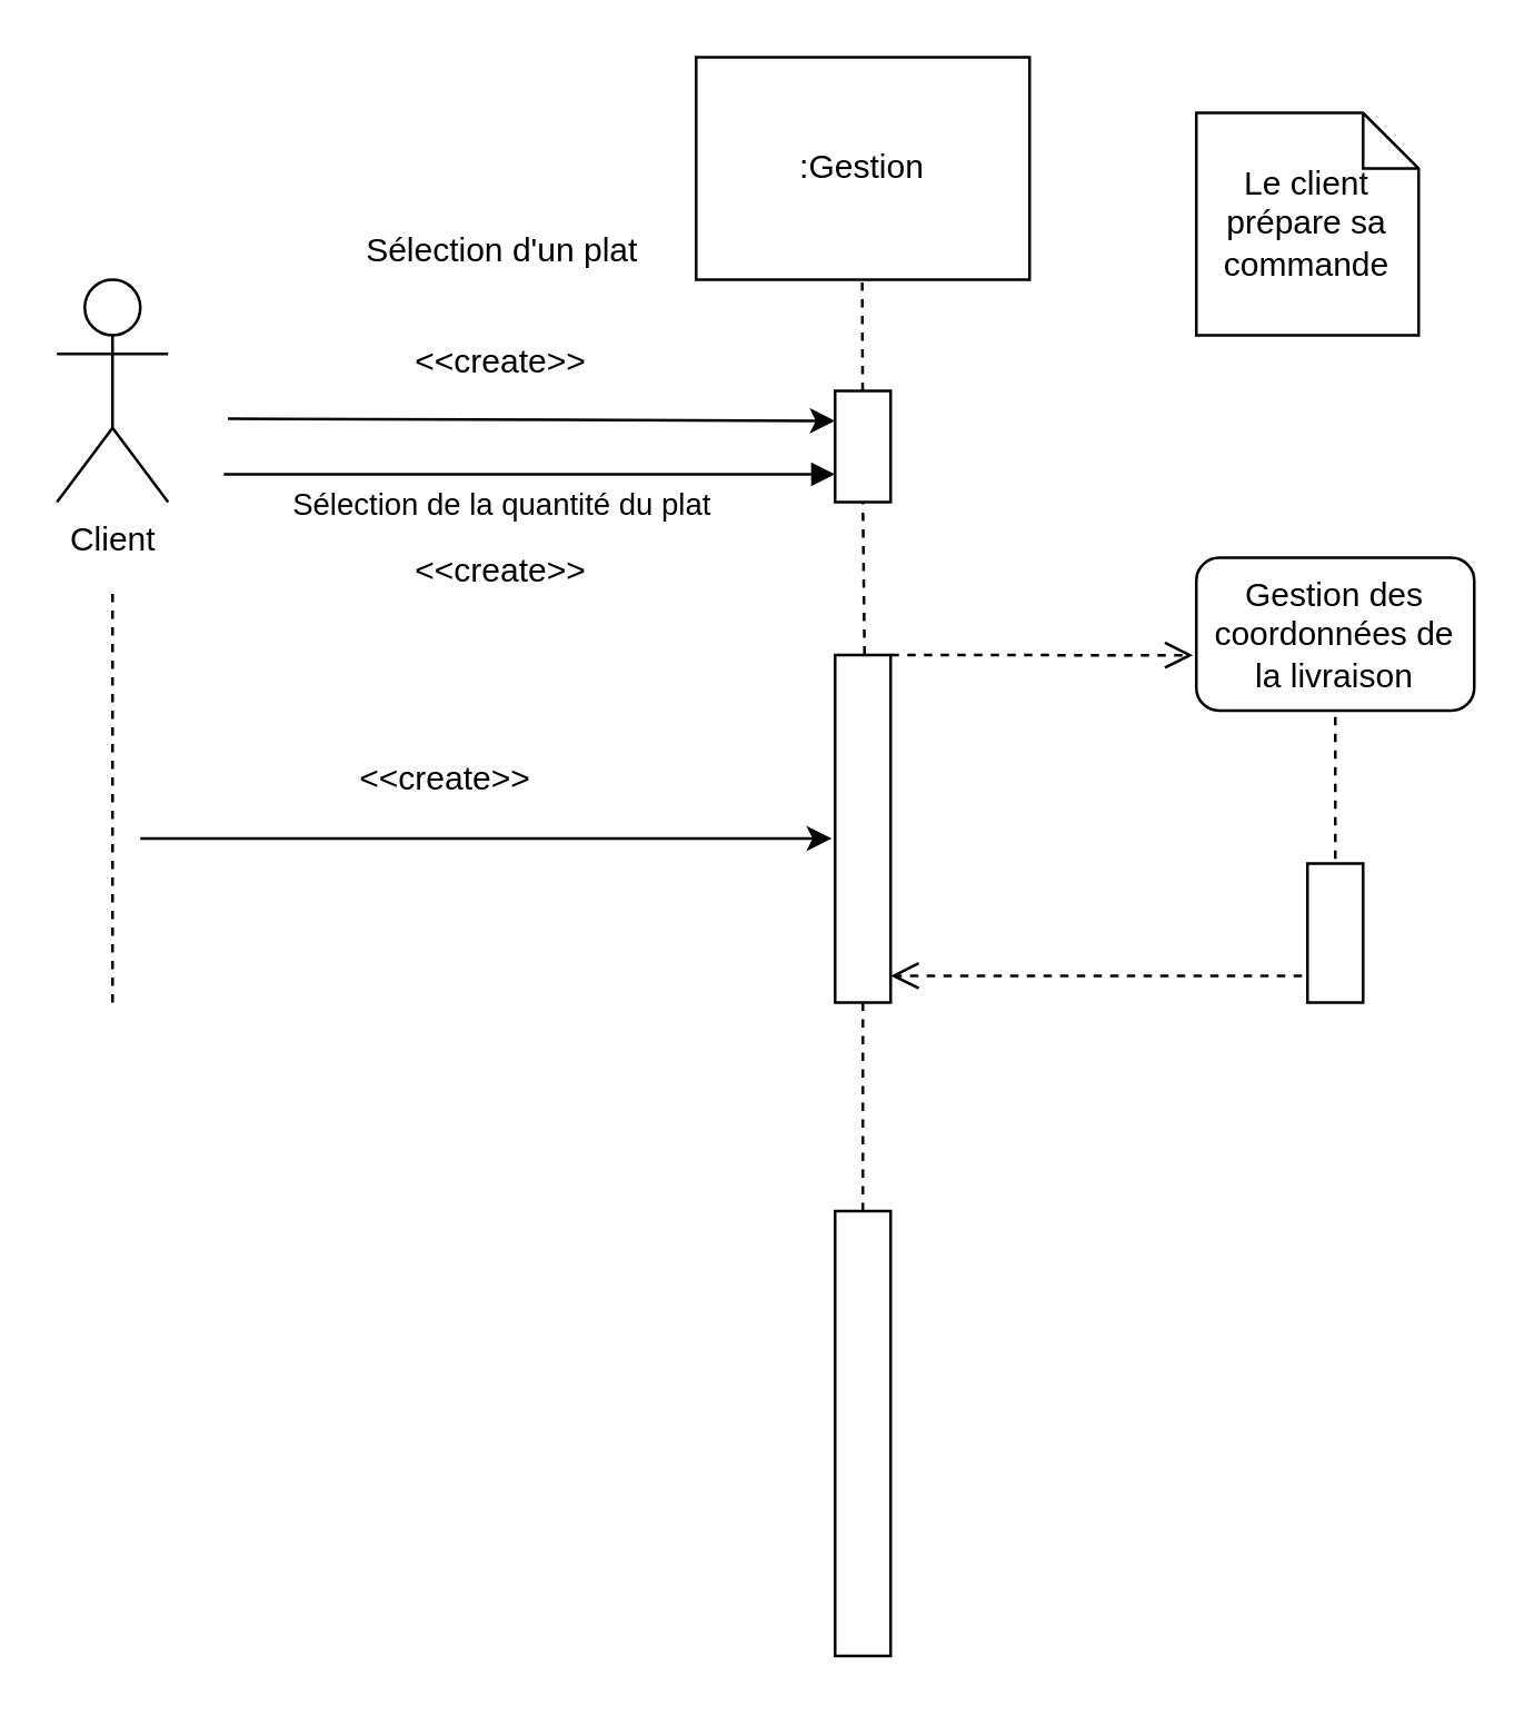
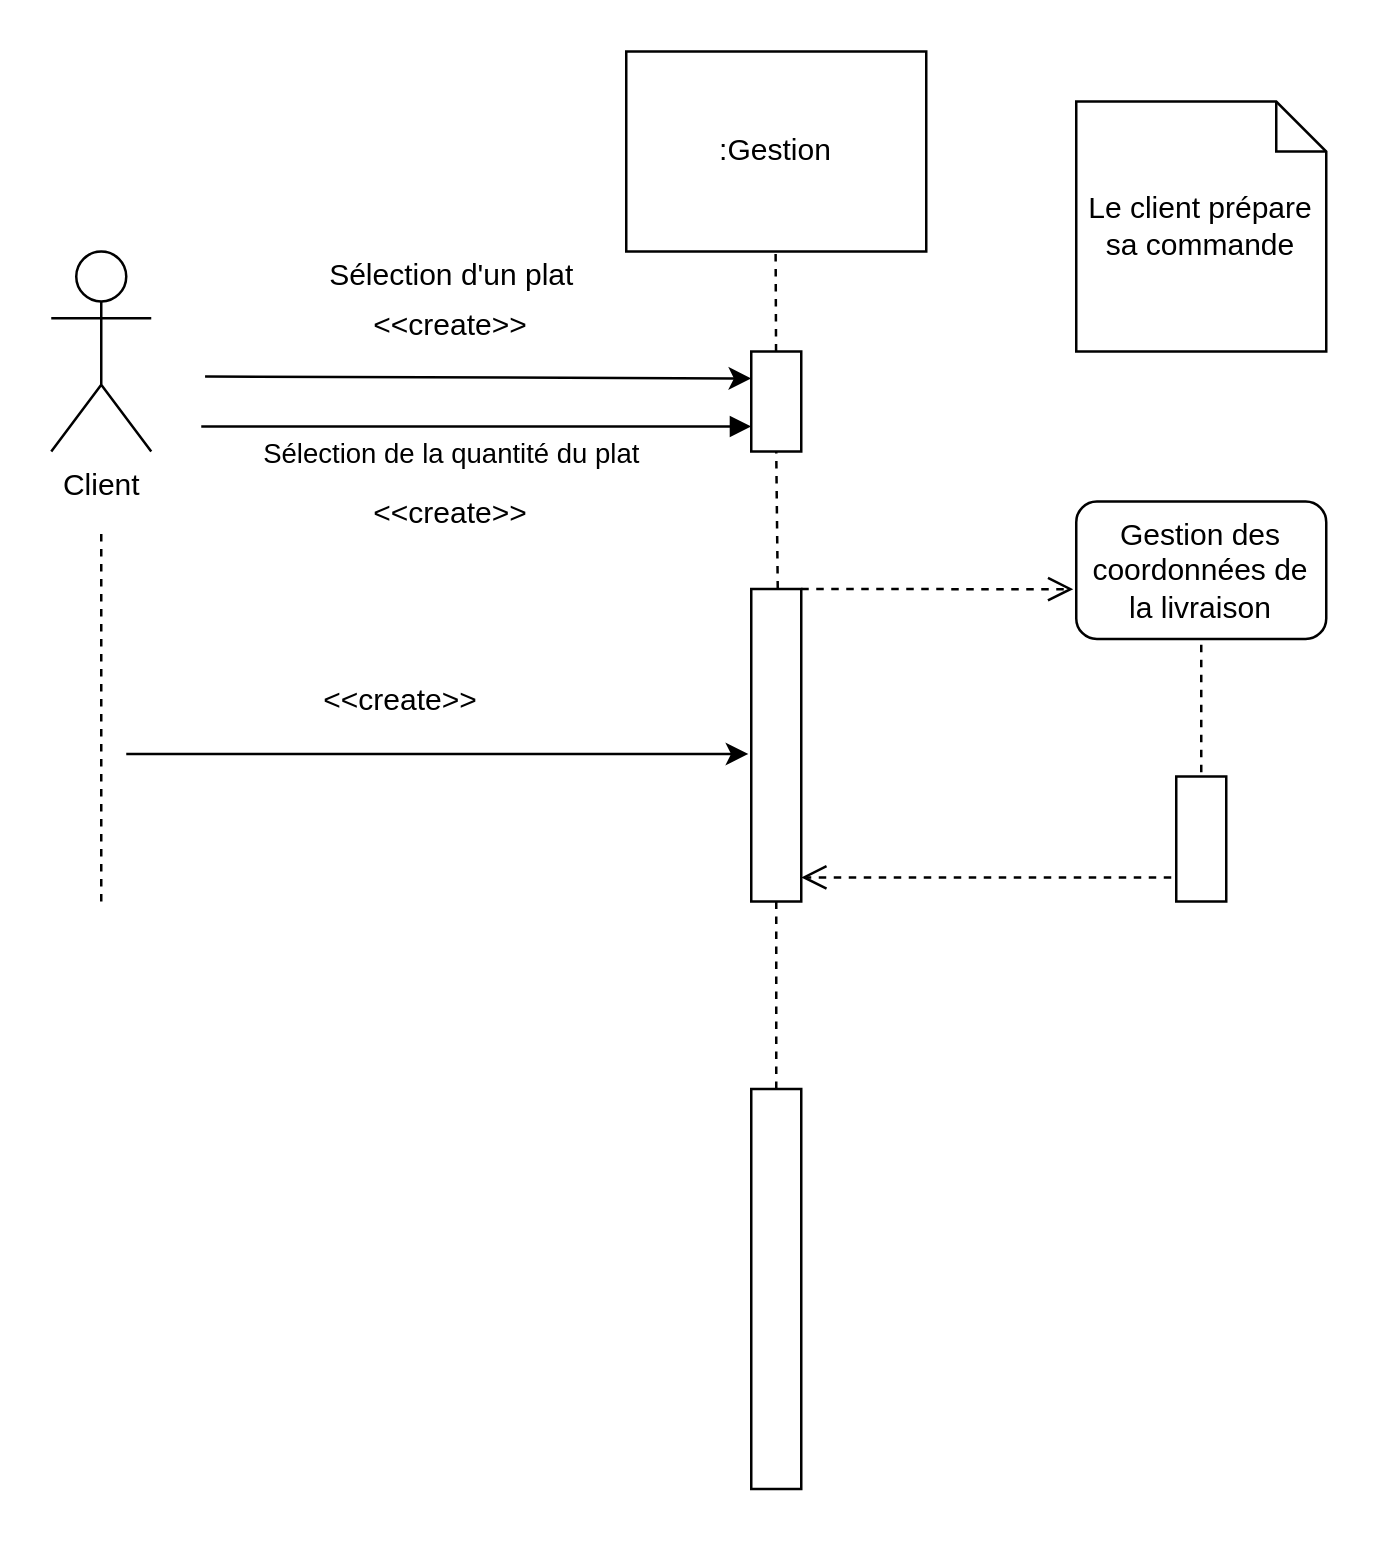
  <mxCell id="0" />
  <mxCell id="1" parent="0" />
  <mxCell id="2" value="&lt;div&gt;Client&lt;/div&gt;" style="shape=umlActor;verticalLabelPosition=bottom;verticalAlign=top;html=1;" vertex="1" parent="1"><mxGeometry x="20" y="100" width="40" height="80" as="geometry" /></mxCell>
  <mxCell id="3" value=":Gestion" style="rounded=0;whiteSpace=wrap;html=1;" vertex="1" parent="1"><mxGeometry x="250" y="20" width="120" height="80" as="geometry" /></mxCell>
  <mxCell id="4" value="" style="endArrow=none;dashed=1;html=1;entryX=0.5;entryY=1;entryDx=0;entryDy=0;startArrow=none;" edge="1" parent="1" source="5"><mxGeometry width="50" height="50" relative="1" as="geometry"><mxPoint x="310.25" y="180" as="sourcePoint" /><mxPoint x="309.75" y="100" as="targetPoint" /></mxGeometry></mxCell>
  <mxCell id="5" value="" style="rounded=0;whiteSpace=wrap;html=1;" vertex="1" parent="1"><mxGeometry x="300" y="140" width="20" height="40" as="geometry" /></mxCell>
  <mxCell id="6" value="" style="endArrow=none;dashed=1;html=1;entryX=0.5;entryY=1;entryDx=0;entryDy=0;exitX=0.52;exitY=0.493;exitDx=0;exitDy=0;exitPerimeter=0;" edge="1" parent="1" target="5"><mxGeometry width="50" height="50" relative="1" as="geometry"><mxPoint x="310.6" y="234.79" as="sourcePoint" /><mxPoint x="309.75" y="100" as="targetPoint" /></mxGeometry></mxCell>
  <mxCell id="7" value="&amp;lt;&amp;lt;create&amp;gt;&amp;gt;" style="text;html=1;strokeColor=none;fillColor=none;align=center;verticalAlign=middle;whiteSpace=wrap;rounded=0;" vertex="1" parent="1"><mxGeometry x="160" y="120" width="40" height="20" as="geometry" /></mxCell>
  <mxCell id="8" value="&lt;span style=&quot;color: rgba(0 , 0 , 0 , 0) ; font-family: monospace ; font-size: 0px&quot;&gt;%3CmxGraphModel%3E%3Croot%3E%3CmxCell%20id%3D%220%22%2F%3E%3CmxCell%20id%3D%221%22%20parent%3D%220%22%2F%3E%3CmxCell%20id%3D%222%22%20value%3D%22%26amp%3Blt%3B%26amp%3Blt%3Bcreate%26amp%3Bgt%3B%26amp%3Bgt%3B%22%20style%3D%22text%3Bhtml%3D1%3BstrokeColor%3Dnone%3BfillColor%3Dnone%3Balign%3Dcenter%3BverticalAlign%3Dmiddle%3BwhiteSpace%3Dwrap%3Brounded%3D0%3B%22%20vertex%3D%221%22%20parent%3D%221%22%3E%3CmxGeometry%20x%3D%22270%22%20y%3D%22860%22%20width%3D%2240%22%20height%3D%2220%22%20as%3D%22geometry%22%2F%3E%3C%2FmxCell%3E%3C%2Froot%3E%3C%2FmxGraphModel%3E&lt;/span&gt;" style="text;html=1;align=center;verticalAlign=middle;resizable=0;points=[];autosize=1;strokeColor=none;fillColor=none;" vertex="1" parent="1"><mxGeometry x="150" y="180" width="20" height="20" as="geometry" /></mxCell>
- <mxCell id="9" value="Sélection d'un plat" style="text;html=1;align=center;verticalAlign=middle;resizable=0;points=[];autosize=1;strokeColor=none;fillColor=none;" vertex="1" parent="1"><mxGeometry x="125" y="80" width="110" height="20" as="geometry" /></mxCell>
+ <mxCell id="9" value="Sélection d'un plat" style="text;html=1;align=center;verticalAlign=middle;resizable=0;points=[];autosize=1;strokeColor=none;fillColor=none;" vertex="1" parent="1"><mxGeometry x="125" y="100" width="110" height="20" as="geometry" /></mxCell>
  <mxCell id="10" value="" style="rounded=0;whiteSpace=wrap;html=1;" vertex="1" parent="1"><mxGeometry x="300" y="235" width="20" height="125" as="geometry" /></mxCell>
  <mxCell id="11" value="" style="endArrow=none;dashed=1;html=1;entryX=0.5;entryY=1;entryDx=0;entryDy=0;exitX=0.5;exitY=0;exitDx=0;exitDy=0;" edge="1" parent="1" source="13" target="10"><mxGeometry width="50" height="50" relative="1" as="geometry"><mxPoint x="310.6" y="329.79" as="sourcePoint" /><mxPoint x="309.75" y="195" as="targetPoint" /></mxGeometry></mxCell>
- <mxCell id="12" value="Le client prépare sa commande" style="shape=note;size=20;whiteSpace=wrap;html=1;" vertex="1" parent="1"><mxGeometry x="430" y="40" width="80" height="80" as="geometry" /></mxCell>
+ <mxCell id="12" value="Le client prépare sa commande" style="shape=note;size=20;whiteSpace=wrap;html=1;" vertex="1" parent="1"><mxGeometry x="430" y="40" width="100" height="100" as="geometry" /></mxCell>
  <mxCell id="13" value="" style="rounded=0;whiteSpace=wrap;html=1;" vertex="1" parent="1"><mxGeometry x="300" y="435" width="20" height="160" as="geometry" /></mxCell>
  <mxCell id="14" value="" style="rounded=0;whiteSpace=wrap;html=1;" vertex="1" parent="1"><mxGeometry x="470" y="310" width="20" height="50" as="geometry" /></mxCell>
  <mxCell id="15" value="" style="endArrow=none;dashed=1;html=1;entryX=0.5;entryY=1;entryDx=0;entryDy=0;exitX=0.5;exitY=-0.034;exitDx=0;exitDy=0;exitPerimeter=0;" edge="1" parent="1" source="14" target="16"><mxGeometry width="50" height="50" relative="1" as="geometry"><mxPoint x="470" y="285" as="sourcePoint" /><mxPoint x="479.7" y="220.21" as="targetPoint" /></mxGeometry></mxCell>
  <mxCell id="16" value="Gestion des coordonnées de la livraison" style="rounded=1;whiteSpace=wrap;html=1;" vertex="1" parent="1"><mxGeometry x="430" y="200" width="100" height="55" as="geometry" /></mxCell>
  <mxCell id="17" value="" style="html=1;verticalAlign=bottom;endArrow=open;dashed=1;endSize=8;rounded=0;entryX=1;entryY=0.923;entryDx=0;entryDy=0;exitX=-0.1;exitY=0.808;exitDx=0;exitDy=0;exitPerimeter=0;entryPerimeter=0;" edge="1" parent="1" source="14" target="10"><mxGeometry relative="1" as="geometry"><mxPoint x="460" y="335" as="sourcePoint" /><mxPoint x="340" y="335" as="targetPoint" /></mxGeometry></mxCell>
  <mxCell id="18" value="" style="html=1;verticalAlign=bottom;endArrow=open;dashed=1;endSize=8;rounded=0;entryX=-0.012;entryY=0.638;entryDx=0;entryDy=0;exitX=1;exitY=0;exitDx=0;exitDy=0;entryPerimeter=0;" edge="1" parent="1" source="10" target="16"><mxGeometry relative="1" as="geometry"><mxPoint x="340" y="235" as="sourcePoint" /><mxPoint x="390" y="235" as="targetPoint" /></mxGeometry></mxCell>
  <mxCell id="19" value="&lt;span style=&quot;color: rgba(0 , 0 , 0 , 0) ; font-family: monospace ; font-size: 0px&quot;&gt;%3CmxGraphModel%3E%3Croot%3E%3CmxCell%20id%3D%220%22%2F%3E%3CmxCell%20id%3D%221%22%20parent%3D%220%22%2F%3E%3CmxCell%20id%3D%222%22%20value%3D%22%26amp%3Blt%3B%26amp%3Blt%3Bcreate%26amp%3Bgt%3B%26amp%3Bgt%3B%22%20style%3D%22text%3Bhtml%3D1%3BstrokeColor%3Dnone%3BfillColor%3Dnone%3Balign%3Dcenter%3BverticalAlign%3Dmiddle%3BwhiteSpace%3Dwrap%3Brounded%3D0%3B%22%20vertex%3D%221%22%20parent%3D%221%22%3E%3CmxGeometry%20x%3D%22270%22%20y%3D%22860%22%20width%3D%2240%22%20height%3D%2220%22%20as%3D%22geometry%22%2F%3E%3C%2FmxCell%3E%3C%2Froot%3E%3C%2FmxGraphModel%3E&lt;/span&gt;" style="text;html=1;align=center;verticalAlign=middle;resizable=0;points=[];autosize=1;strokeColor=none;fillColor=none;" vertex="1" parent="1"><mxGeometry x="70" y="230" width="20" height="20" as="geometry" /></mxCell>
  <mxCell id="20" value="" style="endArrow=classic;html=1;entryX=0;entryY=0;entryDx=0;entryDy=0;exitX=1.076;exitY=0.115;exitDx=0;exitDy=0;exitPerimeter=0;" edge="1" parent="1"><mxGeometry width="50" height="50" relative="1" as="geometry"><mxPoint x="81.52" y="150" as="sourcePoint" /><mxPoint x="300" y="150.8" as="targetPoint" /></mxGeometry></mxCell>
  <mxCell id="21" value="Sélection de la quantité du plat" style="html=1;verticalAlign=bottom;endArrow=block;rounded=0;entryX=0;entryY=0.75;entryDx=0;entryDy=0;" edge="1" parent="1" target="5"><mxGeometry x="-0.091" y="-20" width="80" relative="1" as="geometry"><mxPoint x="80" y="170" as="sourcePoint" /><mxPoint x="268" y="170" as="targetPoint" /><mxPoint as="offset" /></mxGeometry></mxCell>
  <mxCell id="22" value="&amp;lt;&amp;lt;create&amp;gt;&amp;gt;" style="text;html=1;strokeColor=none;fillColor=none;align=center;verticalAlign=middle;whiteSpace=wrap;rounded=0;" vertex="1" parent="1"><mxGeometry x="160" y="195" width="40" height="20" as="geometry" /></mxCell>
  <mxCell id="23" value="" style="endArrow=none;dashed=1;html=1;" edge="1" parent="1"><mxGeometry width="50" height="50" relative="1" as="geometry"><mxPoint x="40" y="360" as="sourcePoint" /><mxPoint x="40" y="210" as="targetPoint" /></mxGeometry></mxCell>
  <mxCell id="24" value="&amp;lt;&amp;lt;create&amp;gt;&amp;gt;" style="text;html=1;strokeColor=none;fillColor=none;align=center;verticalAlign=middle;whiteSpace=wrap;rounded=0;" vertex="1" parent="1"><mxGeometry x="140" y="270" width="40" height="20" as="geometry" /></mxCell>
  <mxCell id="25" value="" style="endArrow=classic;html=1;entryX=-0.058;entryY=0.528;entryDx=0;entryDy=0;entryPerimeter=0;" edge="1" parent="1" target="10"><mxGeometry width="50" height="50" relative="1" as="geometry"><mxPoint x="50" y="301" as="sourcePoint" /><mxPoint x="280" y="300.8" as="targetPoint" /></mxGeometry></mxCell>
